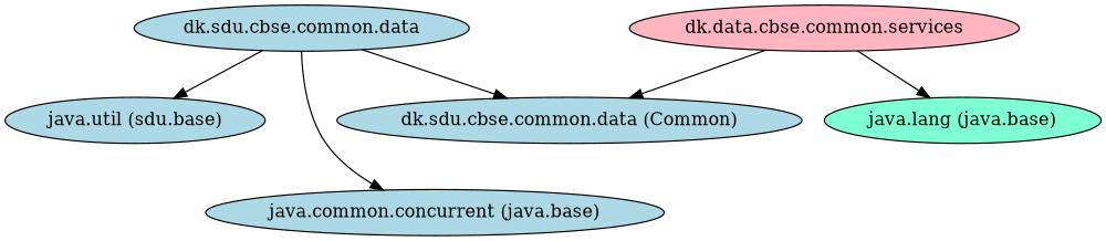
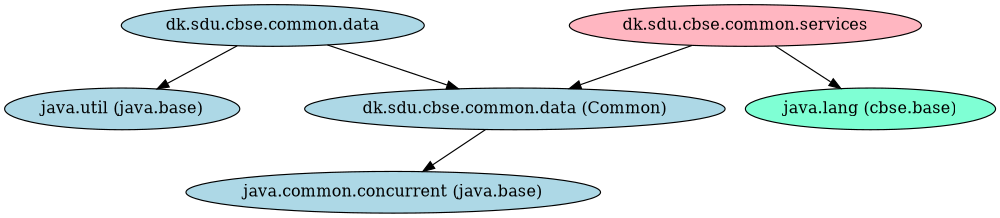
  digraph {
    node [fillcolor=lightblue style=filled]
    "dk.sdu.cbse.common.data"
    "dk.sdu.cbse.common.data (Common)"
-   "java.util (java.base)" [label="java.util (sdu.base)"]
+   "java.util (java.base)"
    n4 [label="java.common.concurrent (java.base)"]
-   "java.lang (java.base)" [fillcolor=aquamarine]
-   "dk.sdu.cbse.common.services" [fillcolor=lightpink label="dk.data.cbse.common.services"]
+   "java.lang (java.base)" [fillcolor=aquamarine label="java.lang (cbse.base)"]
+   "dk.sdu.cbse.common.services" [fillcolor=lightpink]
    "dk.sdu.cbse.common.data" -> "dk.sdu.cbse.common.data (Common)"
    "dk.sdu.cbse.common.data" -> "java.util (java.base)"
-   "dk.sdu.cbse.common.data" -> n4
+   "dk.sdu.cbse.common.data (Common)" -> n4
    "dk.sdu.cbse.common.services" -> "dk.sdu.cbse.common.data (Common)"
    "dk.sdu.cbse.common.services" -> "java.lang (java.base)"
  }
